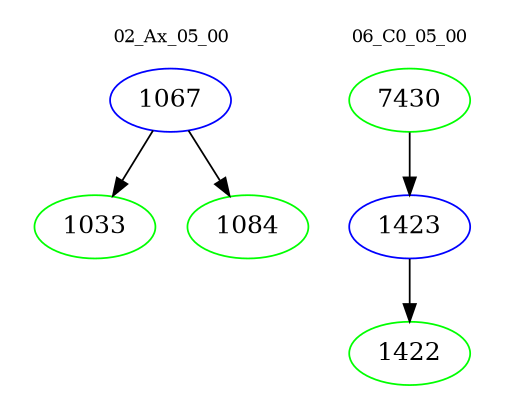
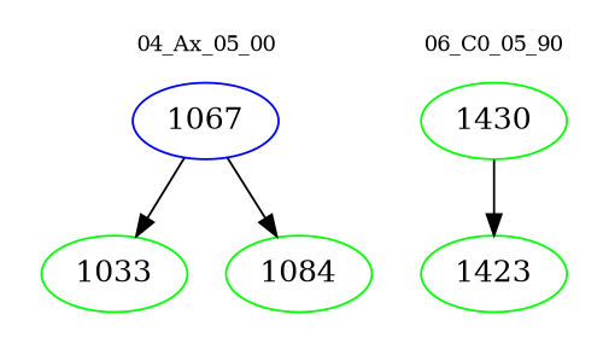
  digraph {
    node [color=green]
    edge [color=black]
    n1 [color=blue label=1067]
    n2 [label=1033]
    n3 [label=1084]
-   n4 [color=blue label=1423]
-   n5 [label=1422]
-   n6 [label=7430]
+   n4 [label=1423]
+   n6 [label=1430]
    subgraph cluster_1 {
      color=white
      fontsize=10
-     label="02_Ax_05_00"
+     label="04_Ax_05_00"
      n1
      n2
      n3
    }
    subgraph cluster_2 {
      color=white
      fontsize=10
-     label="06_C0_05_00"
+     label="06_C0_05_90"
      n4
-     n5
      n6
    }
    n1 -> n2
    n1 -> n3
-   n4 -> n5
    n6 -> n4
  }
